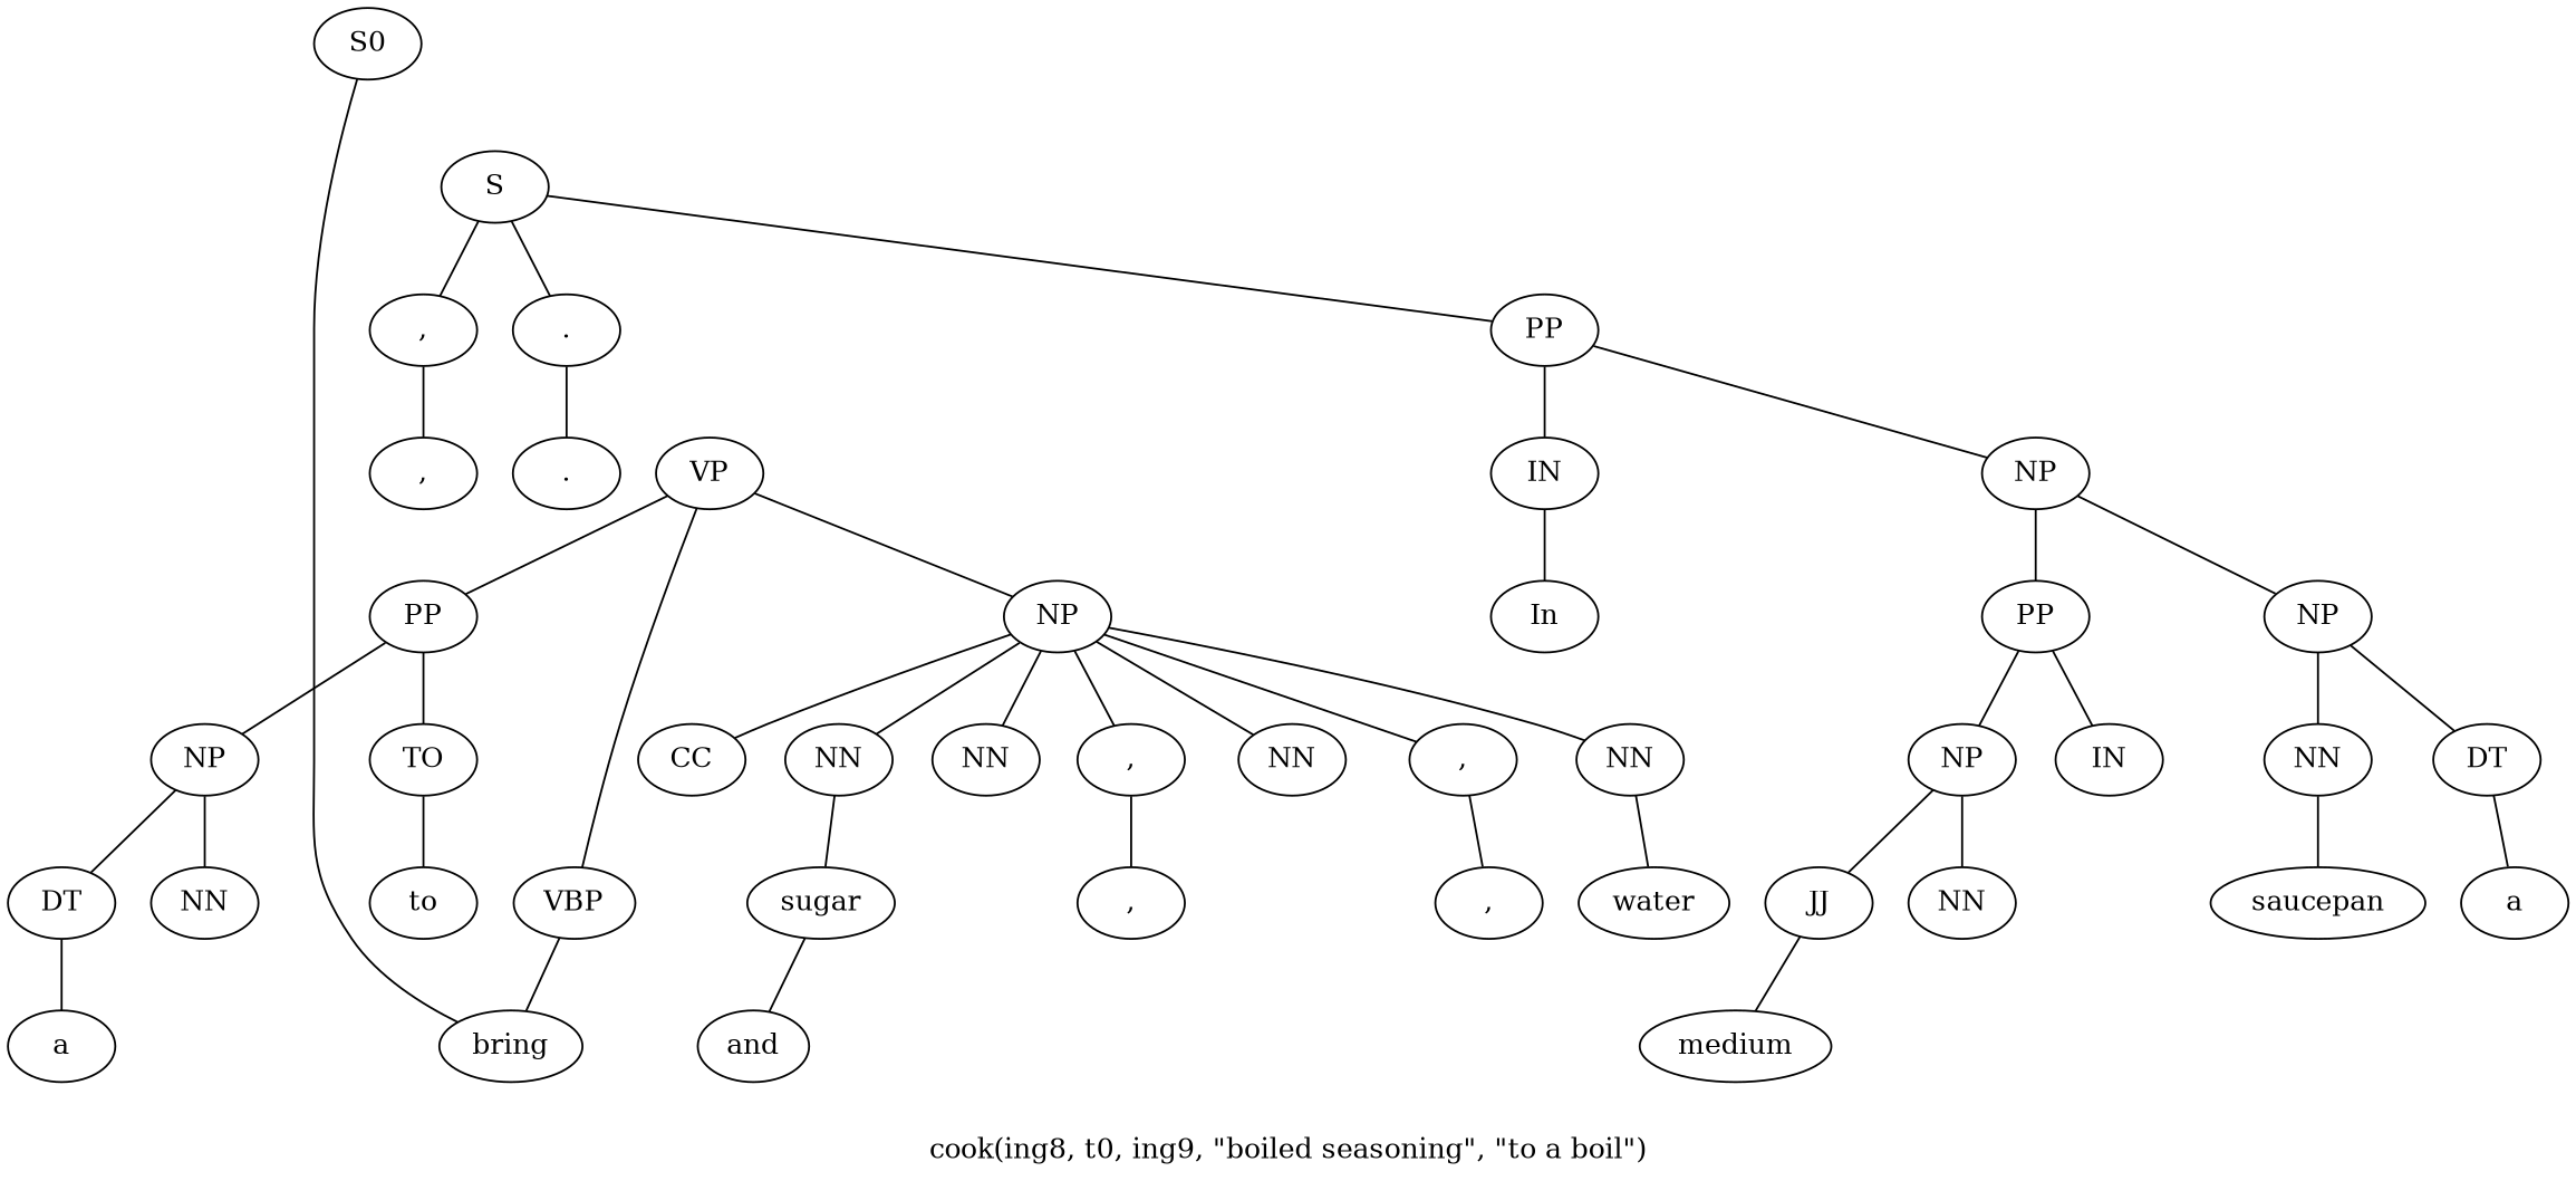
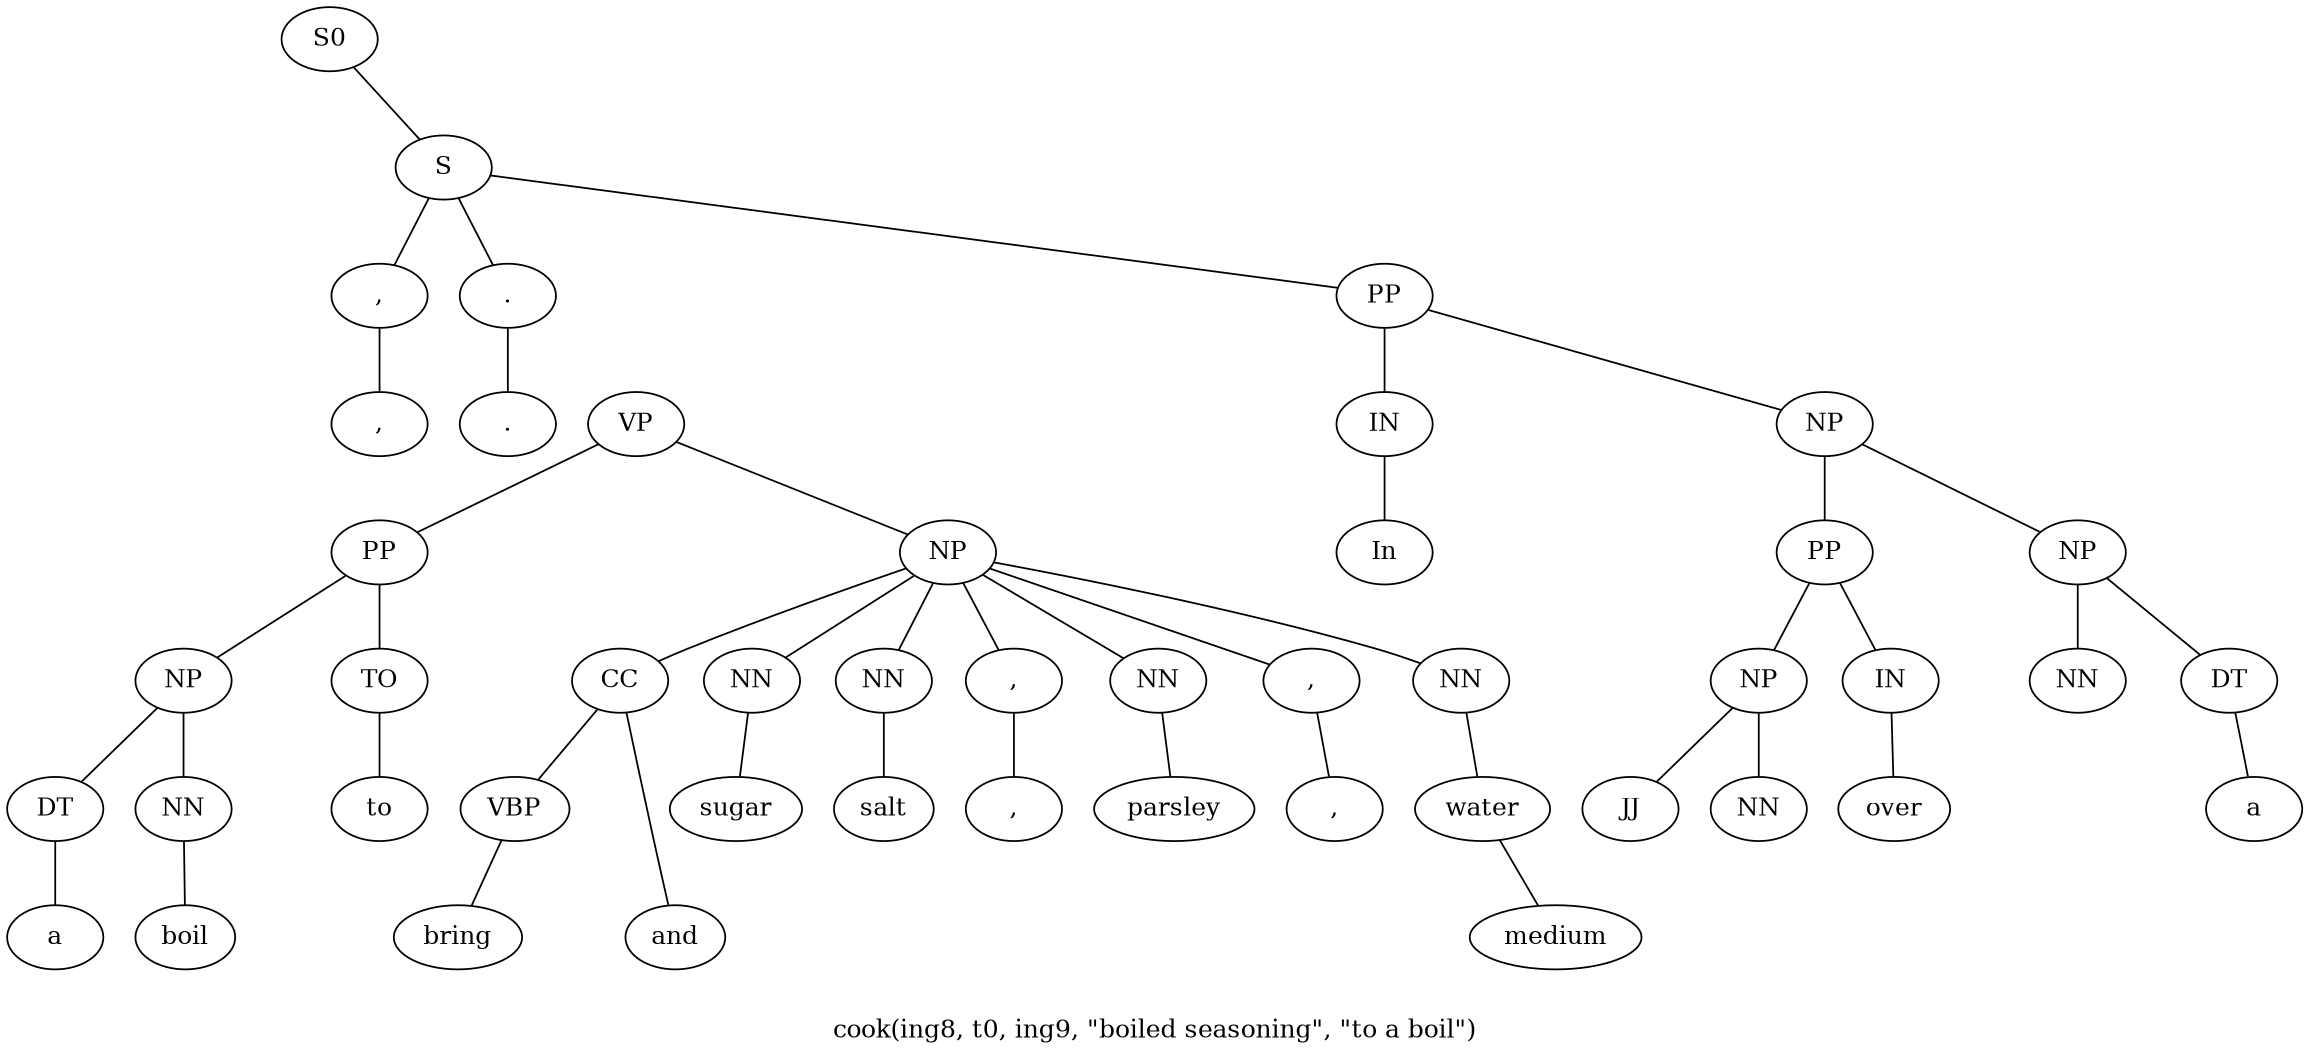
  graph {
    label="cook(ing8, t0, ing9, \"boiled seasoning\", \"to a boil\")"
    n1 [label=S0]
    n2 [label=S]
    n3 [label=PP]
    n4 [label=","]
    n5 [label="."]
    n6 [label=IN]
    n7 [label=NP]
    n8 [label=","]
    n9 [label=VP]
    n10 [label=VBP]
    n11 [label=NP]
    n12 [label=PP]
    n13 [label="."]
    n14 [label=In]
    n15 [label=NP]
    n16 [label=PP]
    n17 [label=DT]
    n18 [label=NN]
    n19 [label=IN]
    n20 [label=NP]
    n21 [label=a]
-   n22 [label=saucepan]
+   n23 [label=over]
    n24 [label=JJ]
    n25 [label=NN]
    n26 [label=medium]
    n27 [label=bring]
    n28 [label=NN]
    n29 [label=","]
    n30 [label=NN]
    n31 [label=","]
    n32 [label=NN]
    n33 [label=CC]
    n34 [label=NN]
    n35 [label=TO]
    n36 [label=NP]
    n37 [label=water]
    n38 [label=","]
+   n39 [label=parsley]
    n40 [label=","]
    n41 [label=sugar]
    n42 [label=and]
+   n43 [label=salt]
    n44 [label=to]
    n45 [label=DT]
    n46 [label=NN]
    n47 [label=a]
-   n1 -- n27
+   n48 [label=boil]
+   n1 -- n2
    n2 -- n3
    n2 -- n4
    n2 -- n5
    n3 -- n6
    n3 -- n7
    n4 -- n8
    n5 -- n13
    n6 -- n14
    n7 -- n15
    n7 -- n16
-   n9 -- n10
+   n33 -- n10
    n9 -- n11
    n9 -- n12
    n10 -- n27
    n11 -- n28
    n11 -- n29
    n11 -- n30
    n11 -- n31
    n11 -- n32
    n11 -- n33
    n11 -- n34
    n12 -- n35
    n12 -- n36
    n15 -- n17
    n15 -- n18
    n16 -- n19
    n16 -- n20
    n17 -- n21
-   n18 -- n22
+   n19 -- n23
    n20 -- n24
    n20 -- n25
-   n24 -- n26
+   n37 -- n26
    n28 -- n37
    n29 -- n38
+   n30 -- n39
    n31 -- n40
    n32 -- n41
-   n41 -- n42
+   n33 -- n42
+   n34 -- n43
    n35 -- n44
    n36 -- n45
    n36 -- n46
    n45 -- n47
+   n46 -- n48
  }
